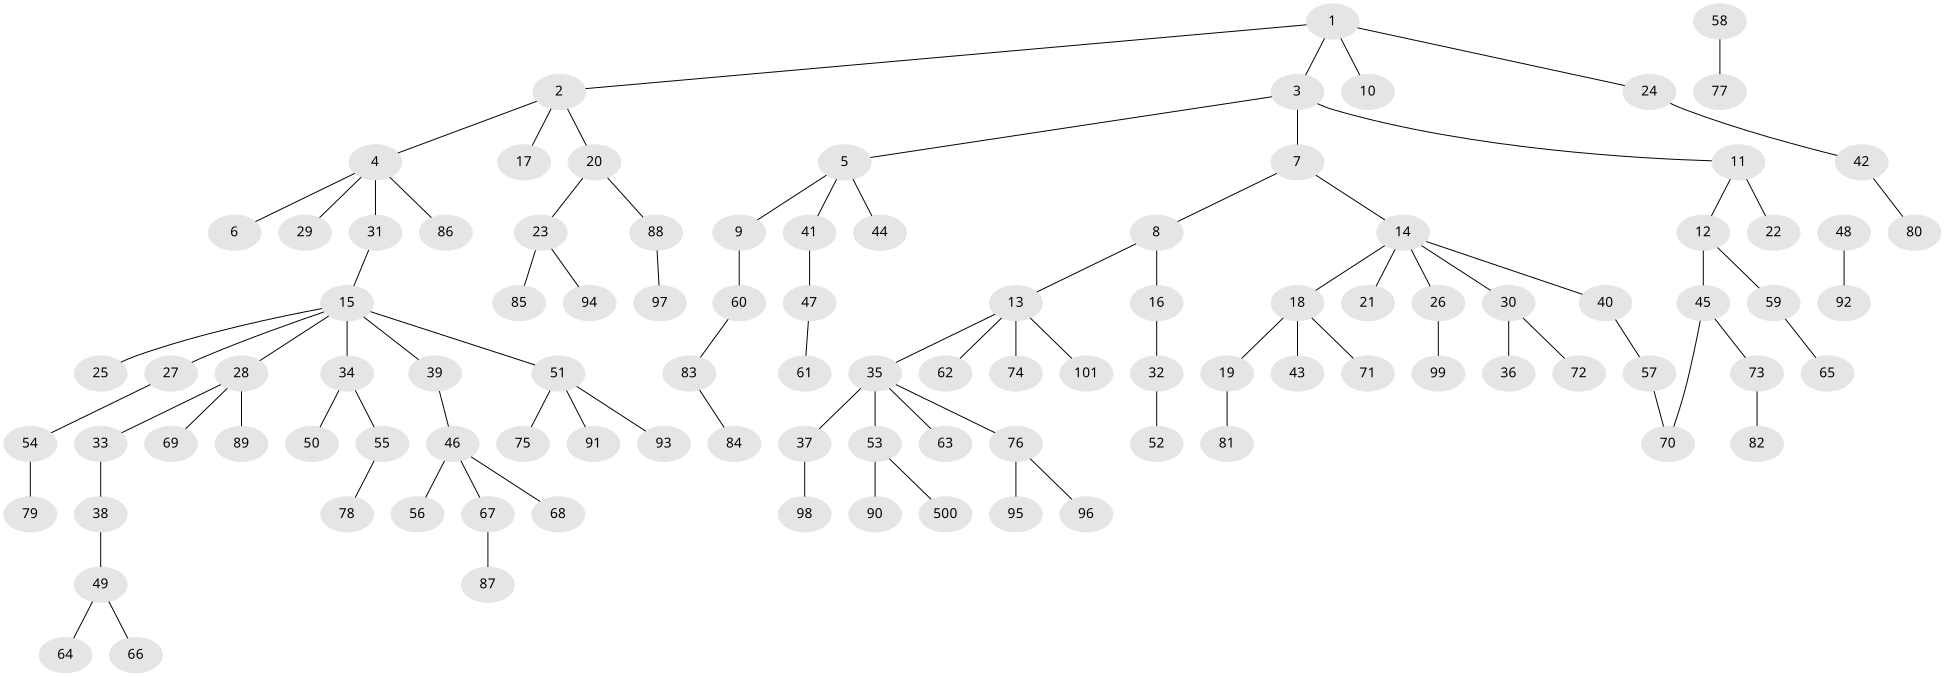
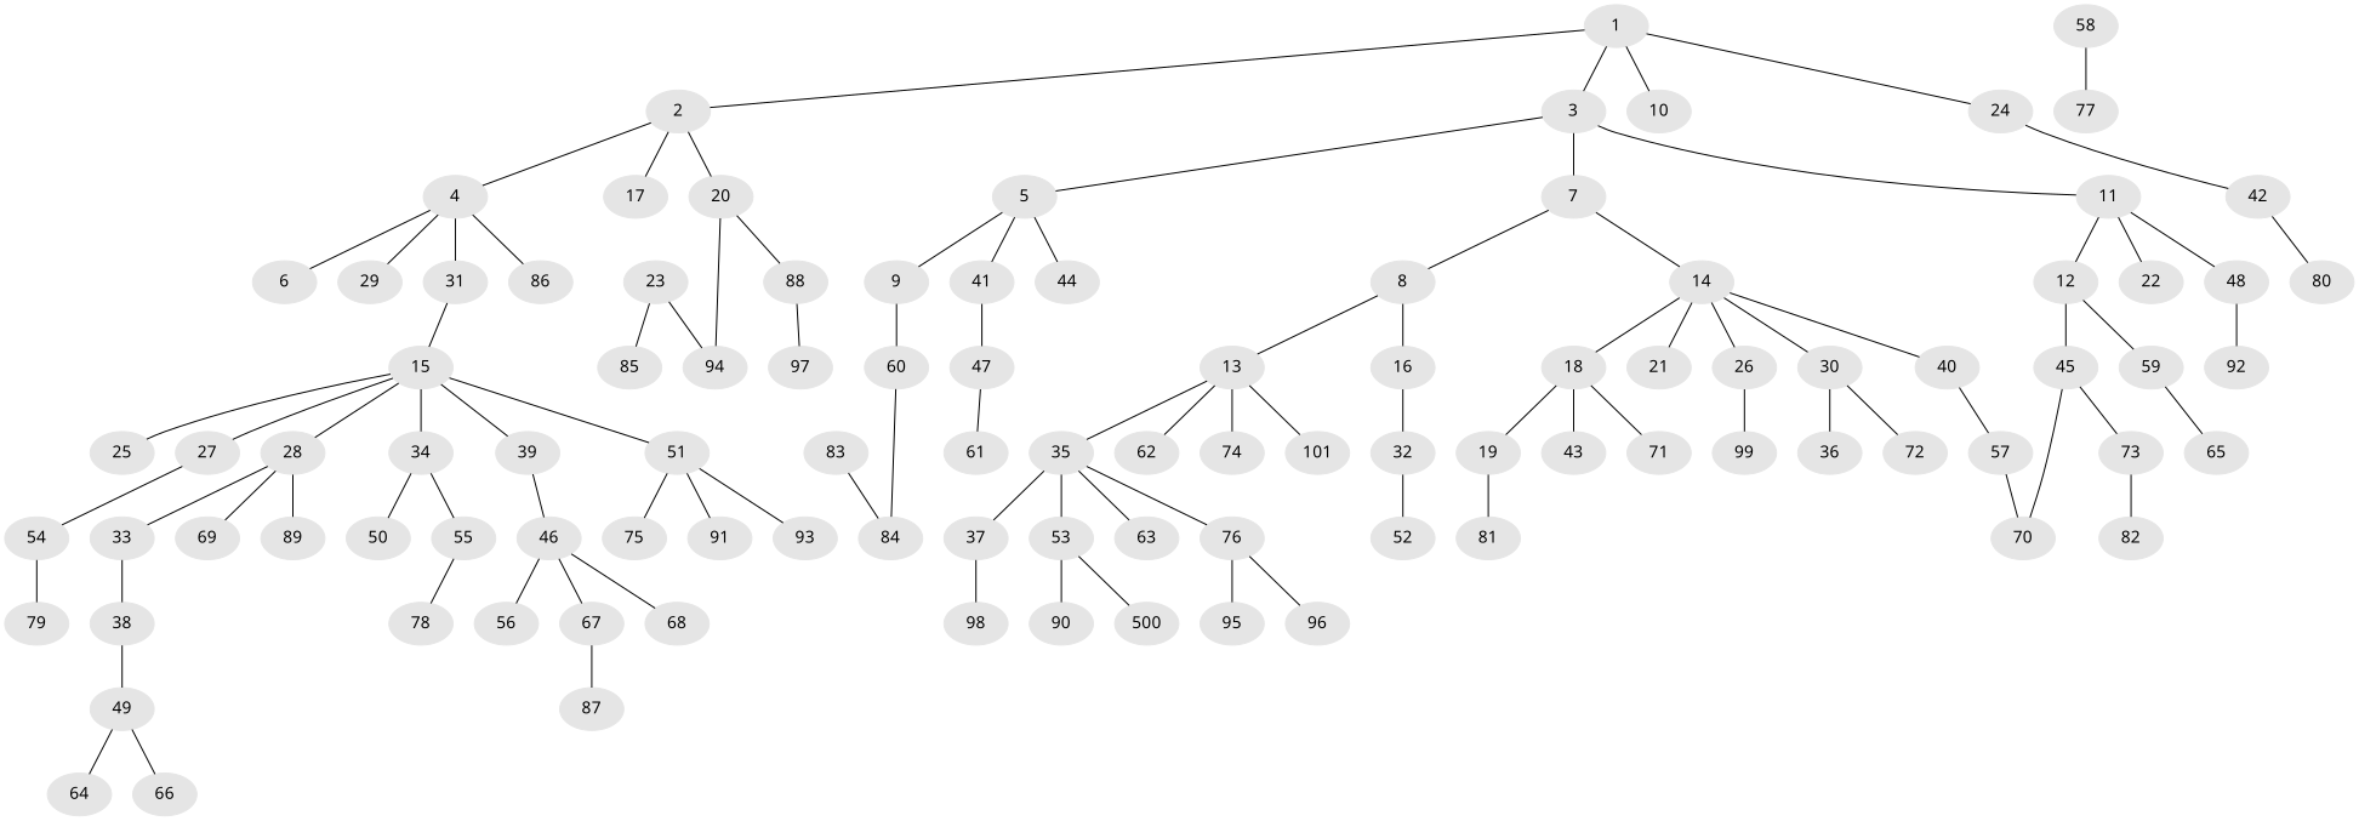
  graph {
    fontname="Noto Sans"
    node [color=gray90 fontname="Noto Sans" style=filled]
    edge [fontname="Noto Sans"]
    1
    2
    3
    10
    24
    4
    17
    20
    5
    7
    11
    42
    6
    29
    31
    86
    23
    88
    9
    41
    44
    8
    14
    12
    22
    48
    15
    60
    47
    25
    27
    28
    34
    39
    51
    13
    16
    18
    21
    26
    30
    40
    35
    62
    74
    101
    32
    83
    45
    59
    92
    70
    73
    65
    37
    53
    63
    76
    19
    43
    71
    99
    36
    72
    57
    54
    33
    69
    89
    50
    55
    46
    75
    91
    93
    52
    81
    85
    94
    97
    80
    79
    38
    49
    78
    98
    90
    n88 [label=500]
    95
    96
    64
    66
    56
    67
    68
    61
    82
    87
    58
    77
    84
    1 -- 2
    1 -- 3
    1 -- 10
    1 -- 24
    2 -- 4
    2 -- 17
    2 -- 20
    3 -- 5
    3 -- 7
    3 -- 11
    24 -- 42
    4 -- 6
    4 -- 29
    4 -- 31
    4 -- 86
-   20 -- 23
+   20 -- 94
    20 -- 88
    5 -- 9
    5 -- 41
    5 -- 44
    7 -- 8
    7 -- 14
    11 -- 12
    11 -- 22
+   11 -- 48
    42 -- 80
    31 -- 15
    23 -- 85
    23 -- 94
    88 -- 97
    9 -- 60
    41 -- 47
    8 -- 13
    8 -- 16
    14 -- 18
    14 -- 21
    14 -- 26
    14 -- 30
    14 -- 40
    12 -- 45
    12 -- 59
    48 -- 92
    15 -- 25
    15 -- 27
    15 -- 28
    15 -- 34
    15 -- 39
    15 -- 51
-   60 -- 83
+   60 -- 84
    47 -- 61
    27 -- 54
    28 -- 33
    28 -- 69
    28 -- 89
    34 -- 50
    34 -- 55
    39 -- 46
    51 -- 75
    51 -- 91
    51 -- 93
    13 -- 35
    13 -- 62
    13 -- 74
    13 -- 101
    16 -- 32
    18 -- 19
    18 -- 43
    18 -- 71
    26 -- 99
    30 -- 36
    30 -- 72
    40 -- 57
    35 -- 37
    35 -- 53
    35 -- 63
    35 -- 76
    32 -- 52
    83 -- 84
    45 -- 70
    45 -- 73
    59 -- 65
    73 -- 82
    37 -- 98
    53 -- 90
    53 -- n88
    76 -- 95
    76 -- 96
    19 -- 81
    57 -- 70
    54 -- 79
    33 -- 38
    55 -- 78
    46 -- 56
    46 -- 67
    46 -- 68
    38 -- 49
    49 -- 64
    49 -- 66
    67 -- 87
    58 -- 77
  }
